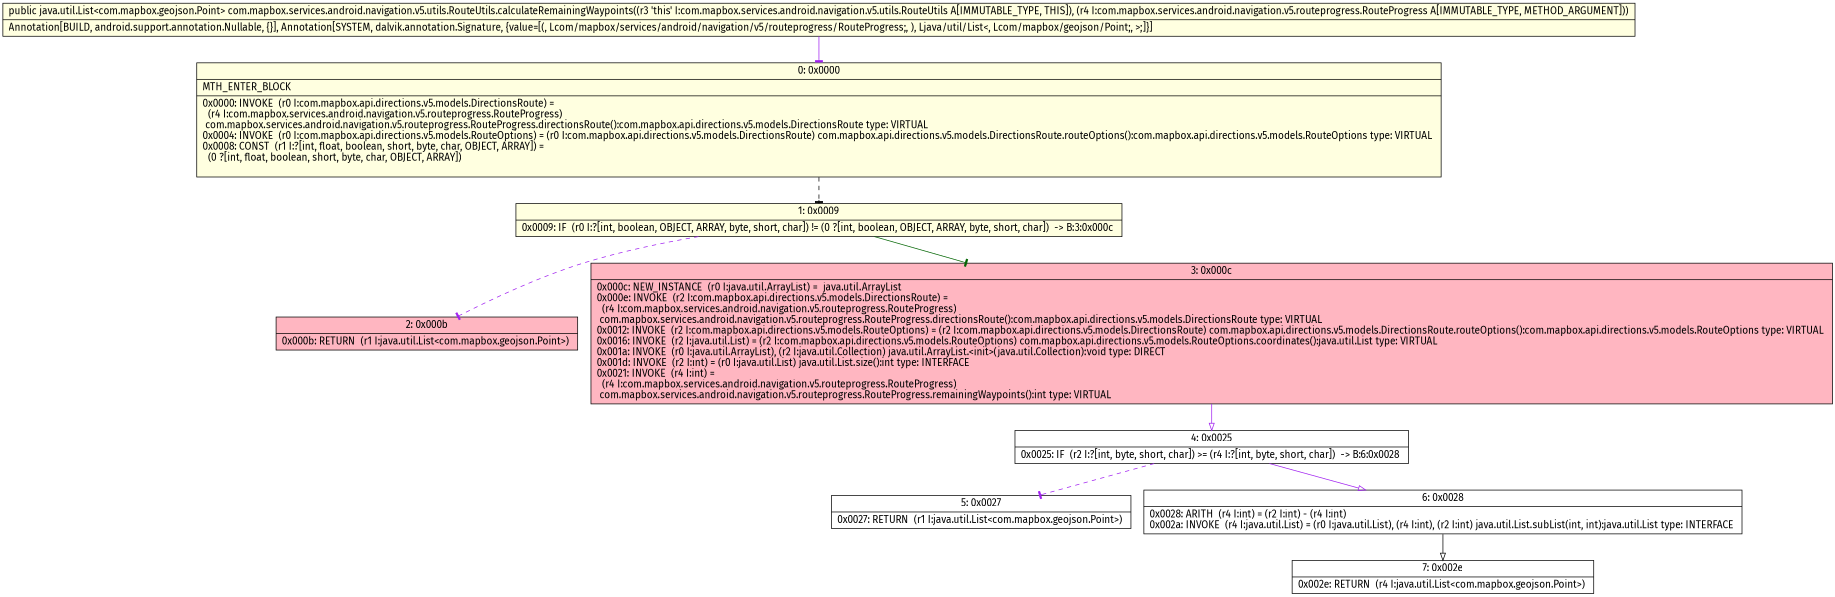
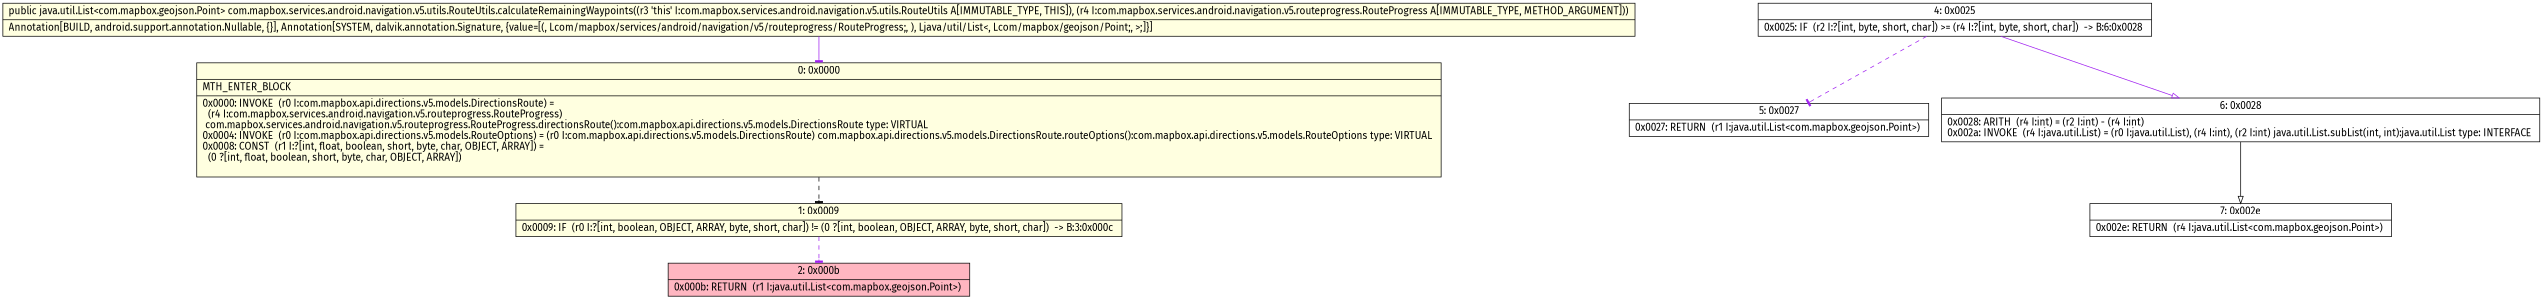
  digraph {
    fontname="Fira Sans"
    node [fillcolor=white fontname="Fira Sans" shape=record style=filled]
    edge [arrowhead=tee color=purple fontname="Fira Sans"]
    n1 [fillcolor=lightyellow label="{0\:\ 0x0000|MTH_ENTER_BLOCK\l|0x0000: INVOKE  (r0 I:com.mapbox.api.directions.v5.models.DirectionsRoute) = \l  (r4 I:com.mapbox.services.android.navigation.v5.routeprogress.RouteProgress)\l com.mapbox.services.android.navigation.v5.routeprogress.RouteProgress.directionsRoute():com.mapbox.api.directions.v5.models.DirectionsRoute type: VIRTUAL \l0x0004: INVOKE  (r0 I:com.mapbox.api.directions.v5.models.RouteOptions) = (r0 I:com.mapbox.api.directions.v5.models.DirectionsRoute) com.mapbox.api.directions.v5.models.DirectionsRoute.routeOptions():com.mapbox.api.directions.v5.models.RouteOptions type: VIRTUAL \l0x0008: CONST  (r1 I:?[int, float, boolean, short, byte, char, OBJECT, ARRAY]) = \l  (0 ?[int, float, boolean, short, byte, char, OBJECT, ARRAY])\l \l}"]
    n2 [fillcolor=lightyellow label="{1\:\ 0x0009|0x0009: IF  (r0 I:?[int, boolean, OBJECT, ARRAY, byte, short, char]) != (0 ?[int, boolean, OBJECT, ARRAY, byte, short, char])  \-\> B:3:0x000c \l}"]
    n3 [fillcolor=lightpink label="{2\:\ 0x000b|0x000b: RETURN  (r1 I:java.util.List\<com.mapbox.geojson.Point\>) \l}"]
-   n4 [fillcolor=lightpink label="{3\:\ 0x000c|0x000c: NEW_INSTANCE  (r0 I:java.util.ArrayList) =  java.util.ArrayList \l0x000e: INVOKE  (r2 I:com.mapbox.api.directions.v5.models.DirectionsRoute) = \l  (r4 I:com.mapbox.services.android.navigation.v5.routeprogress.RouteProgress)\l com.mapbox.services.android.navigation.v5.routeprogress.RouteProgress.directionsRoute():com.mapbox.api.directions.v5.models.DirectionsRoute type: VIRTUAL \l0x0012: INVOKE  (r2 I:com.mapbox.api.directions.v5.models.RouteOptions) = (r2 I:com.mapbox.api.directions.v5.models.DirectionsRoute) com.mapbox.api.directions.v5.models.DirectionsRoute.routeOptions():com.mapbox.api.directions.v5.models.RouteOptions type: VIRTUAL \l0x0016: INVOKE  (r2 I:java.util.List) = (r2 I:com.mapbox.api.directions.v5.models.RouteOptions) com.mapbox.api.directions.v5.models.RouteOptions.coordinates():java.util.List type: VIRTUAL \l0x001a: INVOKE  (r0 I:java.util.ArrayList), (r2 I:java.util.Collection) java.util.ArrayList.\<init\>(java.util.Collection):void type: DIRECT \l0x001d: INVOKE  (r2 I:int) = (r0 I:java.util.List) java.util.List.size():int type: INTERFACE \l0x0021: INVOKE  (r4 I:int) = \l  (r4 I:com.mapbox.services.android.navigation.v5.routeprogress.RouteProgress)\l com.mapbox.services.android.navigation.v5.routeprogress.RouteProgress.remainingWaypoints():int type: VIRTUAL \l}"]
    n5 [label="{4\:\ 0x0025|0x0025: IF  (r2 I:?[int, byte, short, char]) \>= (r4 I:?[int, byte, short, char])  \-\> B:6:0x0028 \l}"]
    n6 [label="{5\:\ 0x0027|0x0027: RETURN  (r1 I:java.util.List\<com.mapbox.geojson.Point\>) \l}"]
    n7 [label="{6\:\ 0x0028|0x0028: ARITH  (r4 I:int) = (r2 I:int) \- (r4 I:int) \l0x002a: INVOKE  (r4 I:java.util.List) = (r0 I:java.util.List), (r4 I:int), (r2 I:int) java.util.List.subList(int, int):java.util.List type: INTERFACE \l}"]
    n8 [label="{7\:\ 0x002e|0x002e: RETURN  (r4 I:java.util.List\<com.mapbox.geojson.Point\>) \l}"]
    n9 [fillcolor=lightyellow label="{public java.util.List\<com.mapbox.geojson.Point\> com.mapbox.services.android.navigation.v5.utils.RouteUtils.calculateRemainingWaypoints((r3 'this' I:com.mapbox.services.android.navigation.v5.utils.RouteUtils A[IMMUTABLE_TYPE, THIS]), (r4 I:com.mapbox.services.android.navigation.v5.routeprogress.RouteProgress A[IMMUTABLE_TYPE, METHOD_ARGUMENT]))  | Annotation[BUILD, android.support.annotation.Nullable, \{\}], Annotation[SYSTEM, dalvik.annotation.Signature, \{value=[(, Lcom\/mapbox\/services\/android\/navigation\/v5\/routeprogress\/RouteProgress;, ), Ljava\/util\/List\<, Lcom\/mapbox\/geojson\/Point;, \>;]\}]\l}"]
    n1 -> n2 [color=black style=dashed]
    n2 -> n3 [style=dashed]
-   n2 -> n4 [color=darkgreen]
-   n4 -> n5 [arrowhead=onormal]
    n5 -> n6 [style=dashed]
    n5 -> n7 [arrowhead=onormal]
    n7 -> n8 [arrowhead=onormal color=black]
    n9 -> n1
  }
